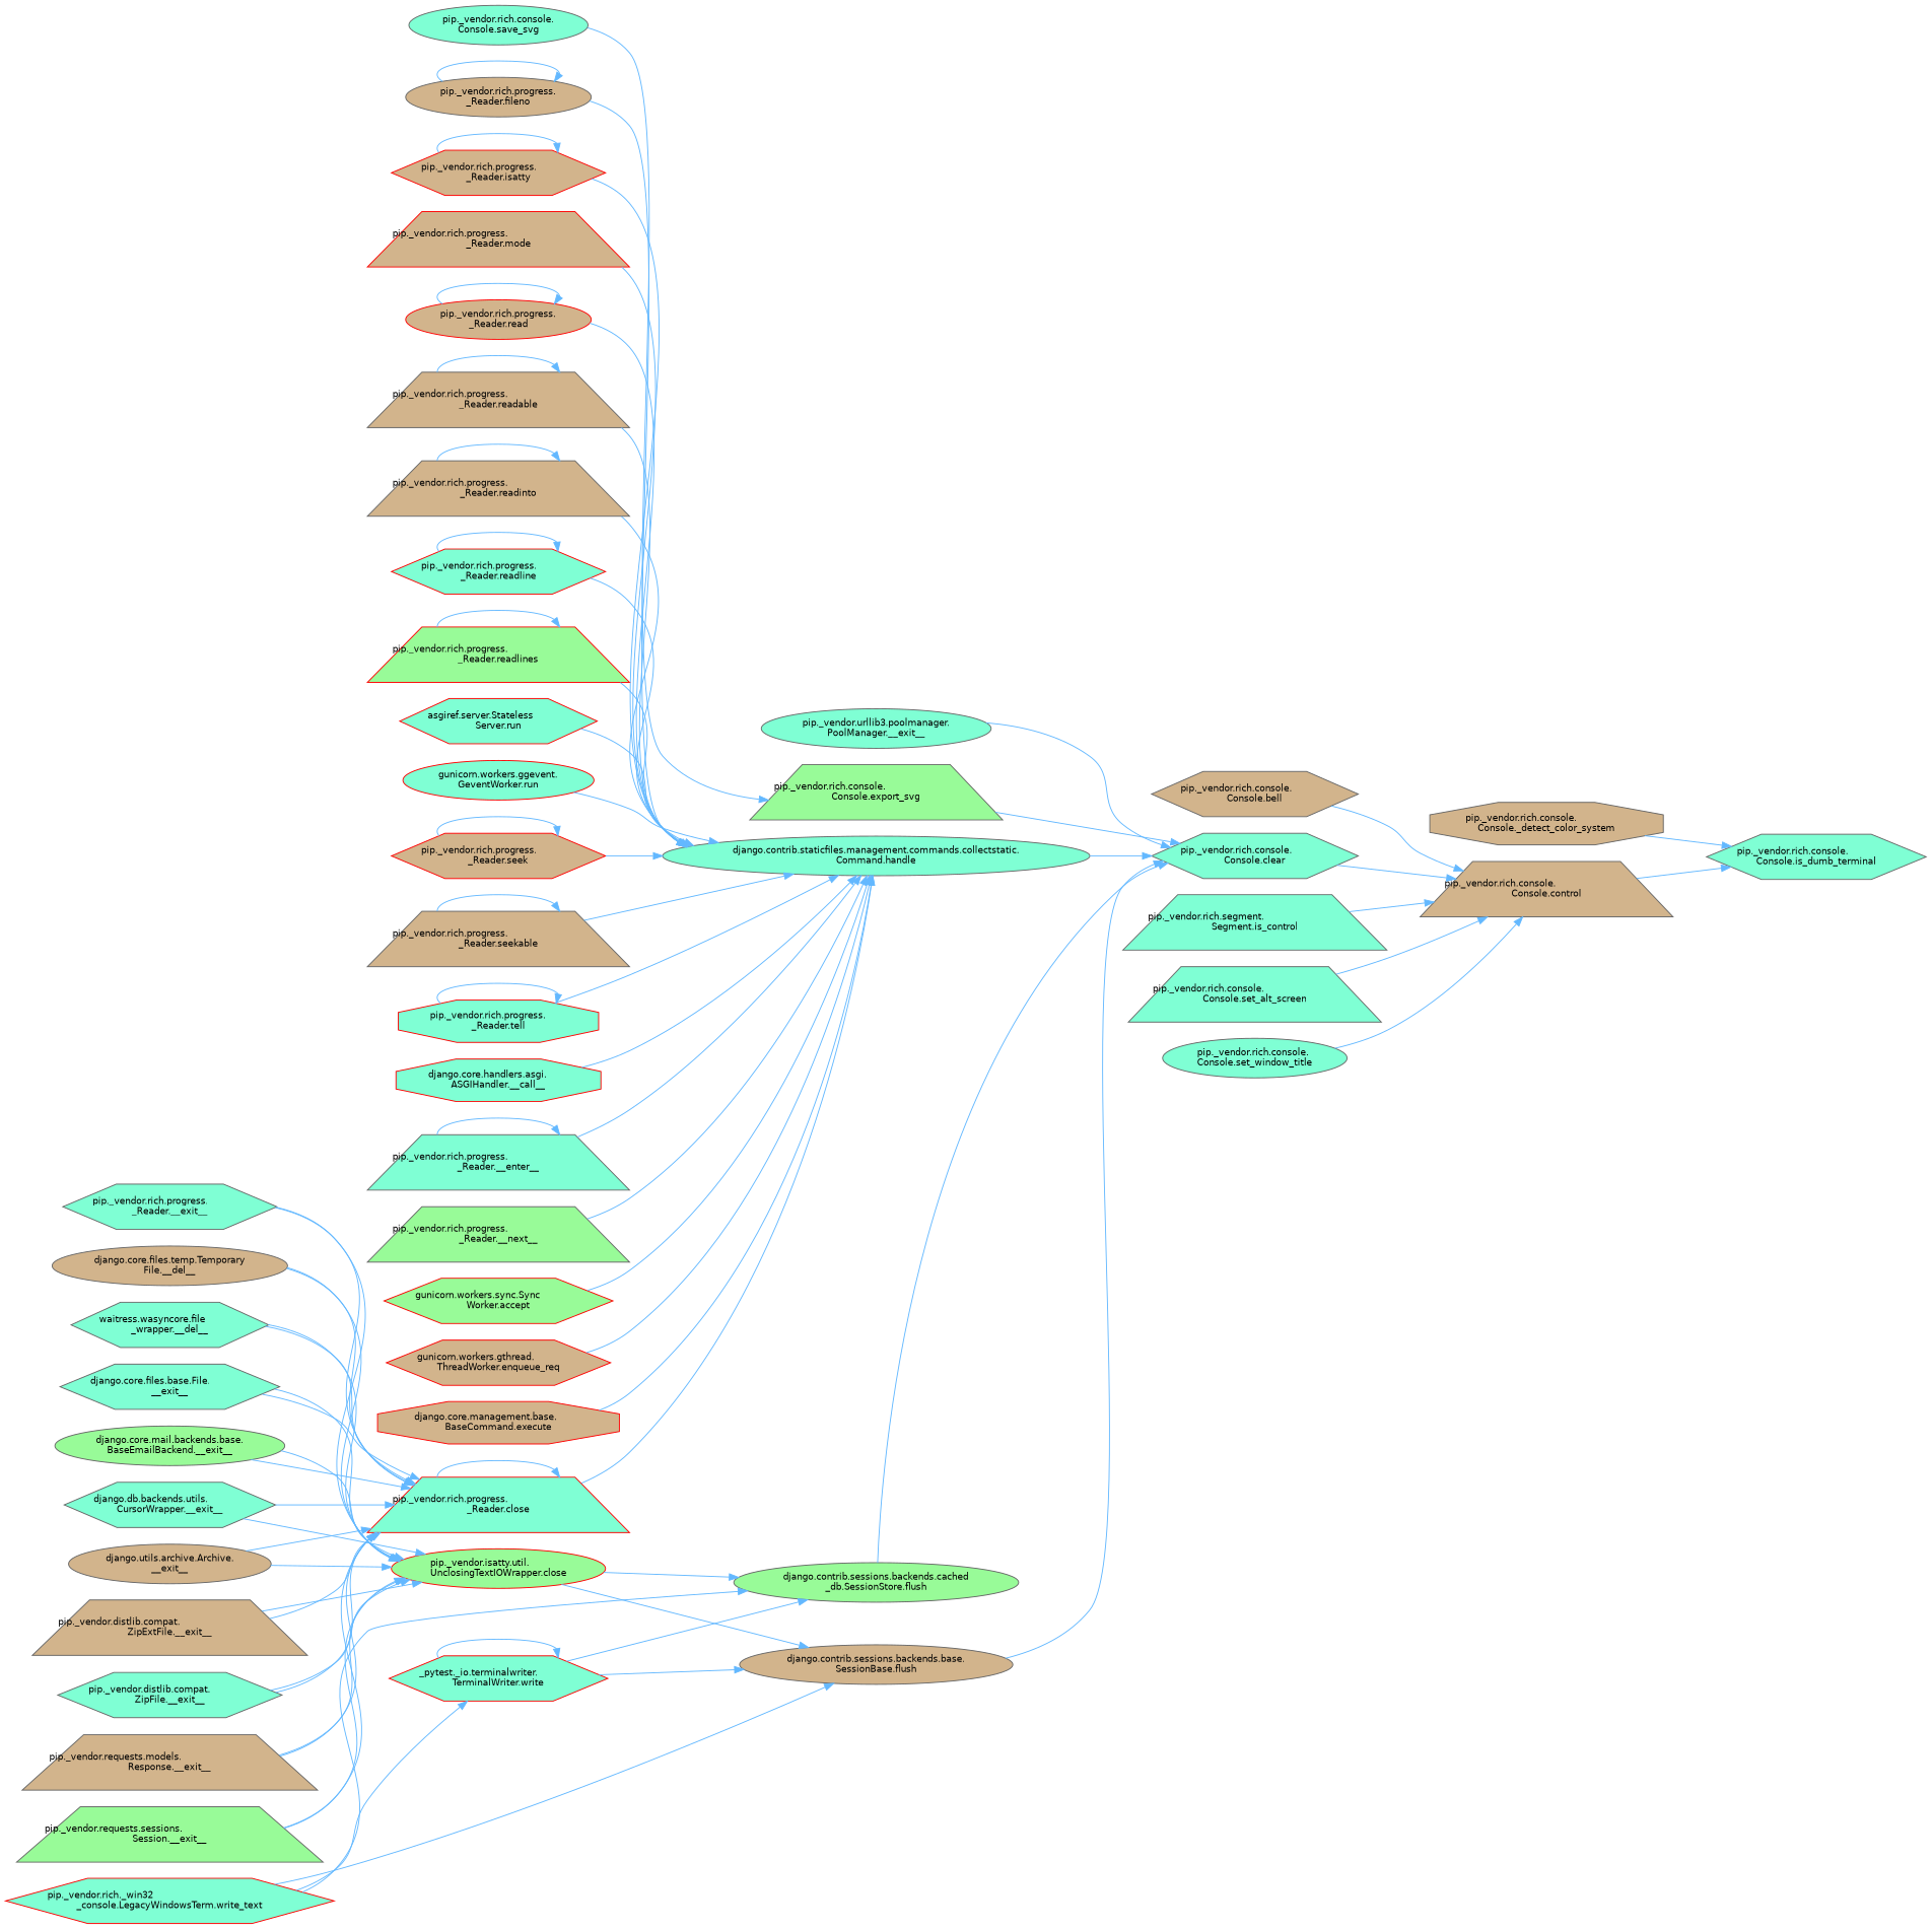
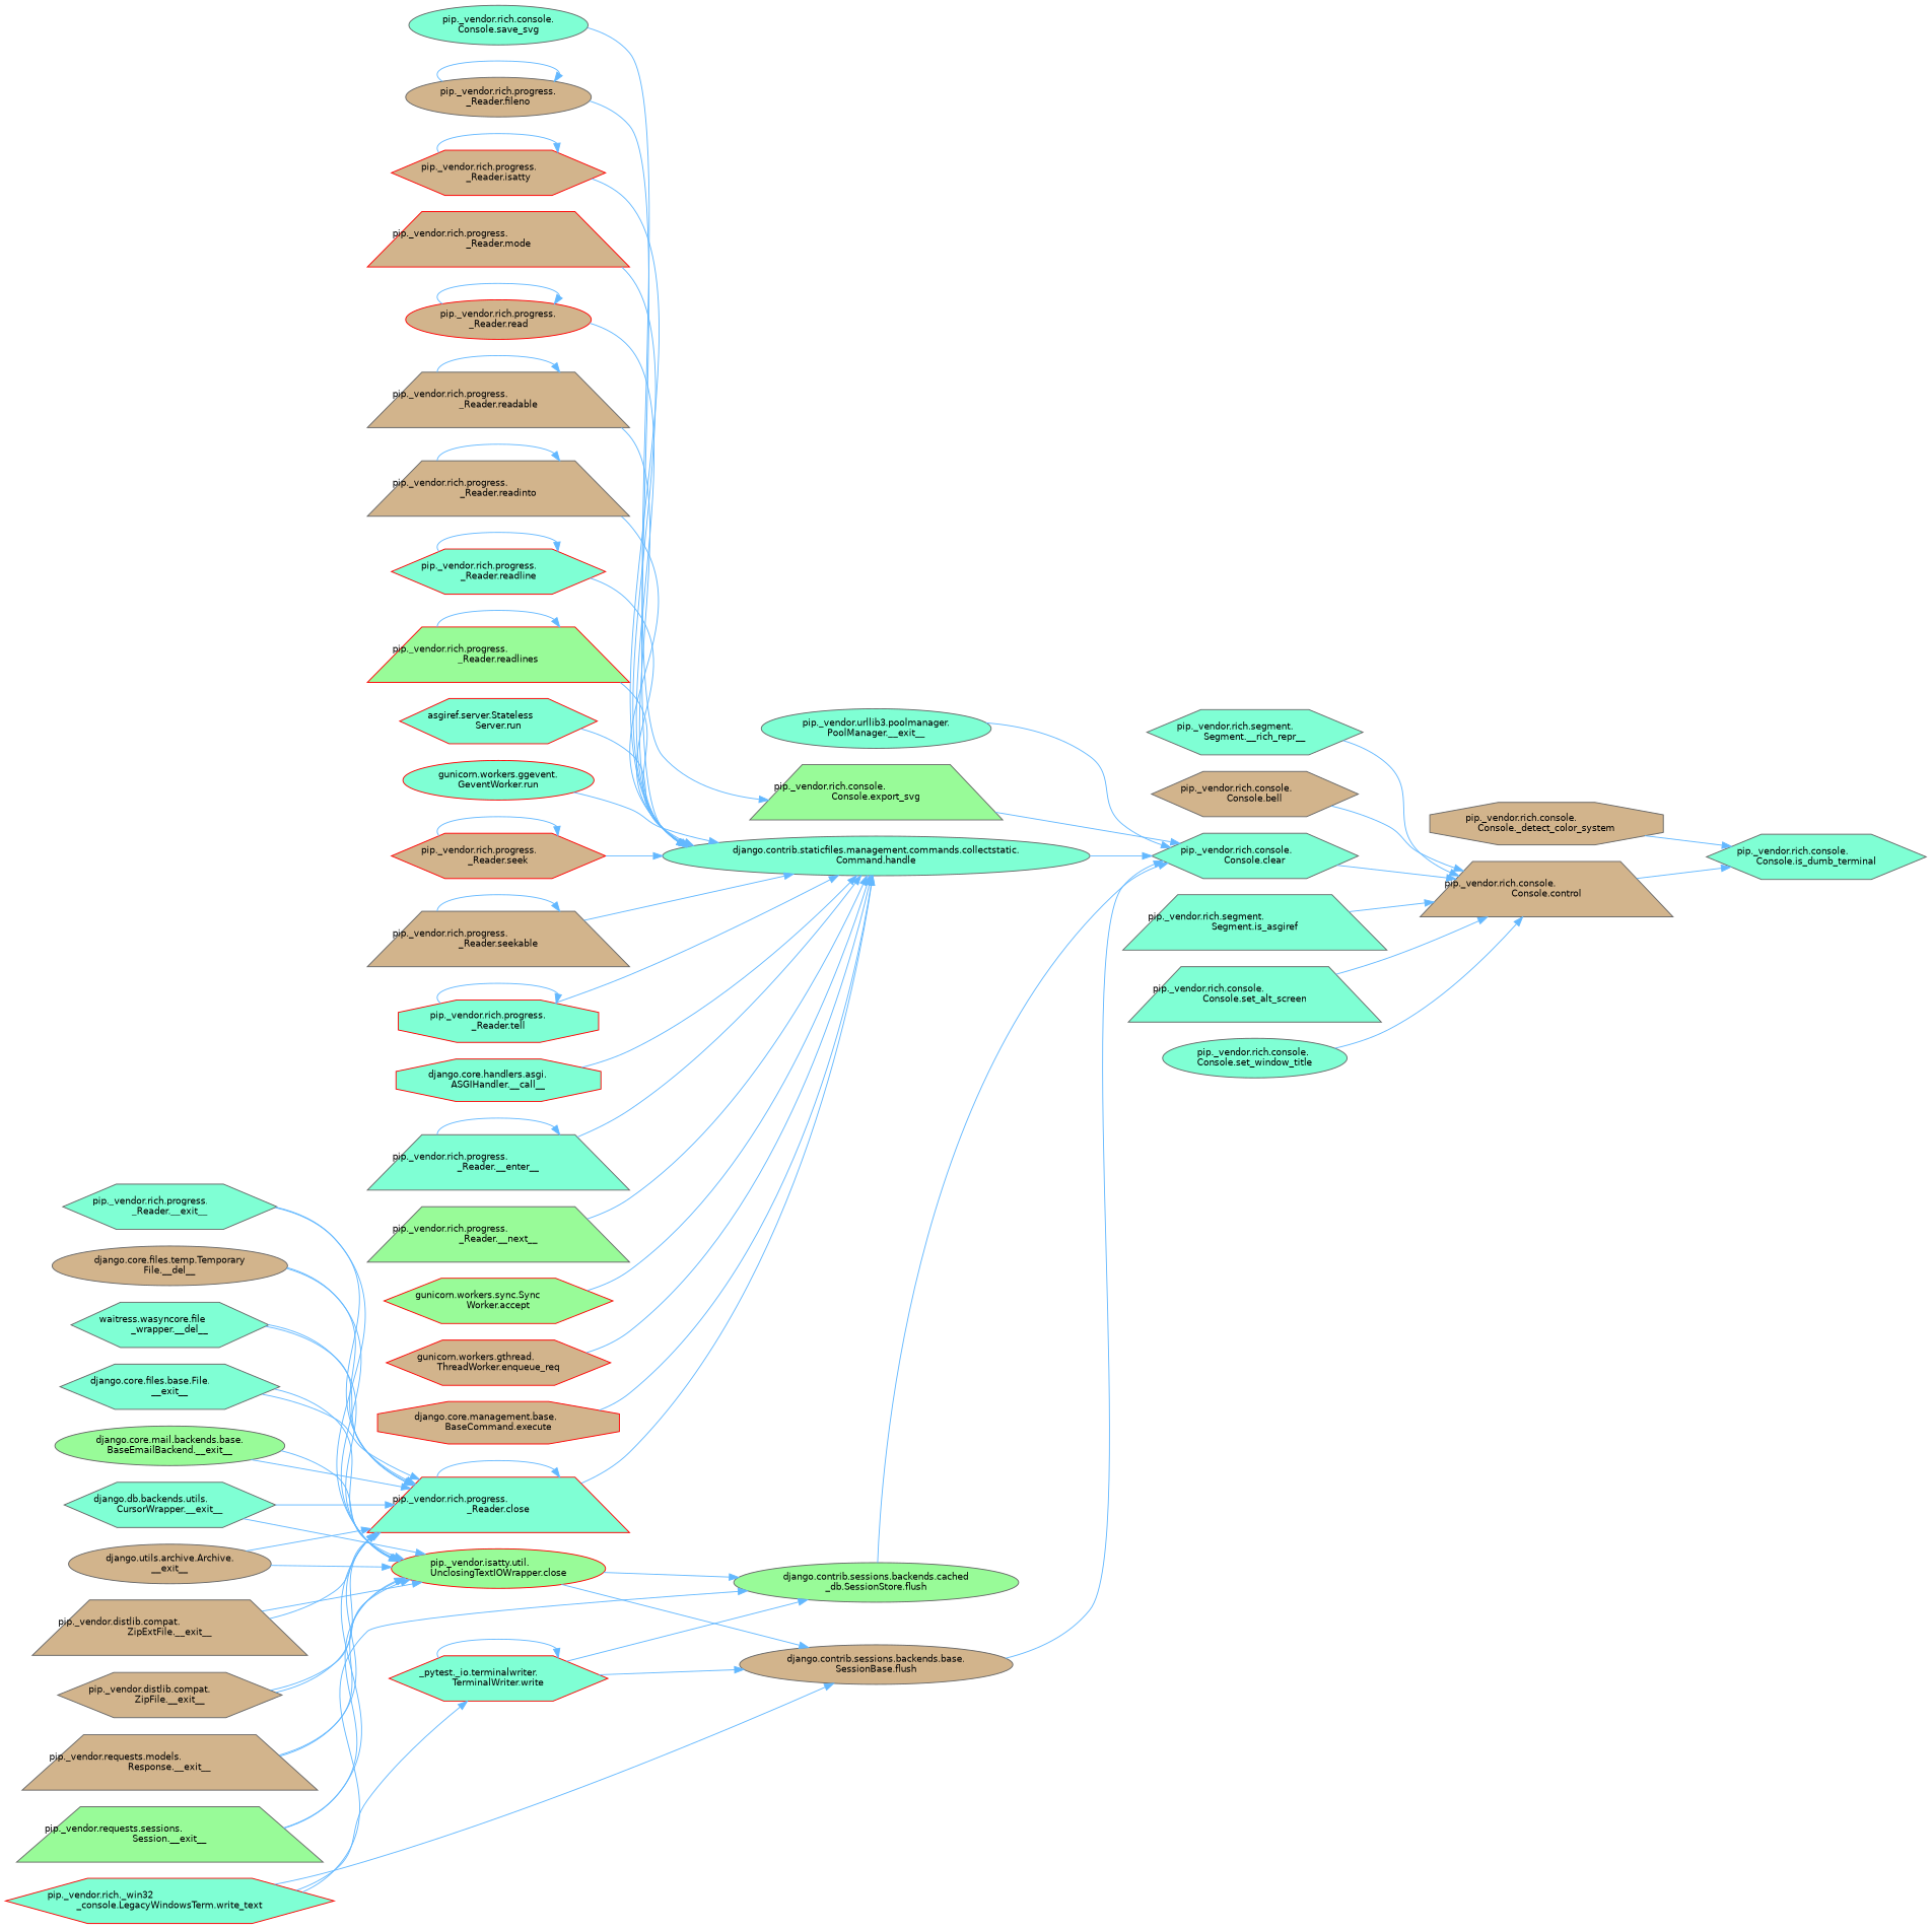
  digraph {
    rankdir=RL
    node [color=grey40 fillcolor=aquamarine fontname=Helvetica fontsize=10 shape=hexagon style=filled]
    edge [color=steelblue1 dir=back fontname=Helvetica fontsize=10 labelfontname=Helvetica labelfontsize=10 style=solid]
    n1 [color=gray40 fontcolor=black height=0.2 label="pip._vendor.rich.console.\lConsole.is_dumb_terminal" width=0.4]
    n2 [fillcolor=tan height=0.2 label="pip._vendor.rich.console.\lConsole._detect_color_system" shape=octagon width=0.4]
    n3 [fillcolor=tan height=0.2 label="pip._vendor.rich.console.\lConsole.control" shape=trapezium width=0.4]
+   n4 [height=0.2 label="pip._vendor.rich.segment.\lSegment.__rich_repr__" width=0.4]
    n5 [fillcolor=tan height=0.2 label="pip._vendor.rich.console.\lConsole.bell" width=0.4]
    n6 [height=0.2 label="pip._vendor.rich.console.\lConsole.clear" width=0.4]
-   n7 [height=0.2 label="pip._vendor.rich.segment.\lSegment.is_control" shape=trapezium width=0.4]
+   n7 [height=0.2 label="pip._vendor.rich.segment.\lSegment.is_asgiref" shape=trapezium width=0.4]
    n8 [height=0.2 label="pip._vendor.rich.console.\lConsole.set_alt_screen" shape=trapezium width=0.4]
    n9 [height=0.2 label="pip._vendor.rich.console.\lConsole.set_window_title" shape=ellipse width=0.4]
    n10 [height=0.2 label="pip._vendor.urllib3.poolmanager.\lPoolManager.__exit__" shape=ellipse width=0.4]
    n11 [fillcolor=palegreen height=0.2 label="pip._vendor.rich.console.\lConsole.export_svg" shape=trapezium width=0.4]
    n12 [fillcolor=tan height=0.2 label="django.contrib.sessions.backends.base.\lSessionBase.flush" shape=ellipse width=0.4]
    n13 [fillcolor=palegreen height=0.2 label="django.contrib.sessions.backends.cached\l_db.SessionStore.flush" shape=ellipse width=0.4]
    n14 [height=0.2 label="django.contrib.staticfiles.management.commands.collectstatic.\lCommand.handle" shape=ellipse width=0.4]
    n15 [height=0.2 label="pip._vendor.rich.console.\lConsole.save_svg" shape=ellipse width=0.4]
    n16 [color=red fillcolor=palegreen height=0.2 label="pip._vendor.isatty.util.\lUnclosingTextIOWrapper.close" shape=ellipse width=0.4]
    n17 [color=red height=0.2 label="_pytest._io.terminalwriter.\lTerminalWriter.write" width=0.4]
    n18 [color=red height=0.2 label="pip._vendor.rich._win32\l_console.LegacyWindowsTerm.write_text" width=0.4]
    n19 [color=red height=0.2 label="django.core.handlers.asgi.\lASGIHandler.__call__" shape=octagon width=0.4]
    n20 [height=0.2 label="pip._vendor.rich.progress.\l_Reader.__enter__" shape=trapezium width=0.4]
    n21 [fillcolor=palegreen height=0.2 label="pip._vendor.rich.progress.\l_Reader.__next__" shape=trapezium width=0.4]
    n22 [color=red fillcolor=palegreen height=0.2 label="gunicorn.workers.sync.Sync\lWorker.accept" width=0.4]
    n23 [color=red height=0.2 label="pip._vendor.rich.progress.\l_Reader.close" shape=trapezium width=0.4]
    n24 [color=red fillcolor=tan height=0.2 label="gunicorn.workers.gthread.\lThreadWorker.enqueue_req" width=0.4]
    n25 [color=red fillcolor=tan height=0.2 label="django.core.management.base.\lBaseCommand.execute" shape=octagon width=0.4]
    n26 [fillcolor=tan height=0.2 label="pip._vendor.rich.progress.\l_Reader.fileno" shape=ellipse width=0.4]
    n27 [color=red fillcolor=tan height=0.2 label="pip._vendor.rich.progress.\l_Reader.isatty" width=0.4]
    n28 [color=red fillcolor=tan height=0.2 label="pip._vendor.rich.progress.\l_Reader.mode" shape=trapezium width=0.4]
    n29 [color=red fillcolor=tan height=0.2 label="pip._vendor.rich.progress.\l_Reader.read" shape=ellipse width=0.4]
    n30 [fillcolor=tan height=0.2 label="pip._vendor.rich.progress.\l_Reader.readable" shape=trapezium width=0.4]
    n31 [fillcolor=tan height=0.2 label="pip._vendor.rich.progress.\l_Reader.readinto" shape=trapezium width=0.4]
    n32 [color=red height=0.2 label="pip._vendor.rich.progress.\l_Reader.readline" width=0.4]
    n33 [color=red fillcolor=palegreen height=0.2 label="pip._vendor.rich.progress.\l_Reader.readlines" shape=trapezium width=0.4]
    n34 [color=red height=0.2 label="asgiref.server.Stateless\lServer.run" width=0.4]
    n35 [color=red height=0.2 label="gunicorn.workers.ggevent.\lGeventWorker.run" shape=ellipse width=0.4]
    n36 [color=red fillcolor=tan height=0.2 label="pip._vendor.rich.progress.\l_Reader.seek" width=0.4]
    n37 [fillcolor=tan height=0.2 label="pip._vendor.rich.progress.\l_Reader.seekable" shape=trapezium width=0.4]
    n38 [color=red height=0.2 label="pip._vendor.rich.progress.\l_Reader.tell" shape=octagon width=0.4]
    n39 [fillcolor=tan height=0.2 label="django.core.files.temp.Temporary\lFile.__del__" shape=ellipse width=0.4]
    n40 [height=0.2 label="waitress.wasyncore.file\l_wrapper.__del__" width=0.4]
    n41 [height=0.2 label="django.core.files.base.File.\l__exit__" width=0.4]
    n42 [fillcolor=palegreen height=0.2 label="django.core.mail.backends.base.\lBaseEmailBackend.__exit__" shape=ellipse width=0.4]
    n43 [height=0.2 label="django.db.backends.utils.\lCursorWrapper.__exit__" width=0.4]
    n44 [fillcolor=tan height=0.2 label="django.utils.archive.Archive.\l__exit__" shape=ellipse width=0.4]
    n45 [fillcolor=tan height=0.2 label="pip._vendor.distlib.compat.\lZipExtFile.__exit__" shape=trapezium width=0.4]
-   n46 [height=0.2 label="pip._vendor.distlib.compat.\lZipFile.__exit__" width=0.4]
+   n46 [fillcolor=tan height=0.2 label="pip._vendor.distlib.compat.\lZipFile.__exit__" width=0.4]
    n47 [fillcolor=tan height=0.2 label="pip._vendor.requests.models.\lResponse.__exit__" shape=trapezium width=0.4]
    n48 [fillcolor=palegreen height=0.2 label="pip._vendor.requests.sessions.\lSession.__exit__" shape=trapezium width=0.4]
    n49 [height=0.2 label="pip._vendor.rich.progress.\l_Reader.__exit__" width=0.4]
    n1 -> n2
    n1 -> n3
+   n3 -> n4
    n3 -> n5
    n3 -> n6
    n3 -> n7
    n3 -> n8
    n3 -> n9
    n6 -> n10
    n6 -> n11
    n6 -> n12
    n6 -> n13
    n6 -> n14
    n11 -> n15
    n12 -> n16
    n12 -> n17
    n12 -> n18
    n13 -> n16
    n13 -> n17
    n13 -> n18
    n14 -> n19
    n14 -> n20
    n14 -> n21
    n14 -> n22
    n14 -> n23
    n14 -> n24
    n14 -> n25
    n14 -> n26
    n14 -> n27
    n14 -> n28
    n14 -> n29
    n14 -> n30
    n14 -> n31
    n14 -> n32
    n14 -> n33
    n14 -> n34
    n14 -> n35
    n14 -> n36
    n14 -> n37
    n14 -> n38
    n16 -> n39
    n16 -> n40
    n16 -> n41
    n16 -> n42
    n16 -> n43
    n16 -> n44
    n16 -> n45
    n16 -> n46
    n16 -> n47
    n16 -> n48
    n16 -> n49
    n17 -> n17
    n17 -> n18
    n20 -> n20
    n23 -> n23
    n23 -> n39
    n23 -> n40
    n23 -> n41
    n23 -> n42
    n23 -> n43
    n23 -> n44
    n23 -> n45
    n23 -> n46
    n23 -> n47
    n23 -> n48
    n23 -> n49
    n26 -> n26
    n27 -> n27
    n29 -> n29
    n30 -> n30
    n31 -> n31
    n32 -> n32
    n33 -> n33
    n36 -> n36
    n37 -> n37
    n38 -> n38
  }
